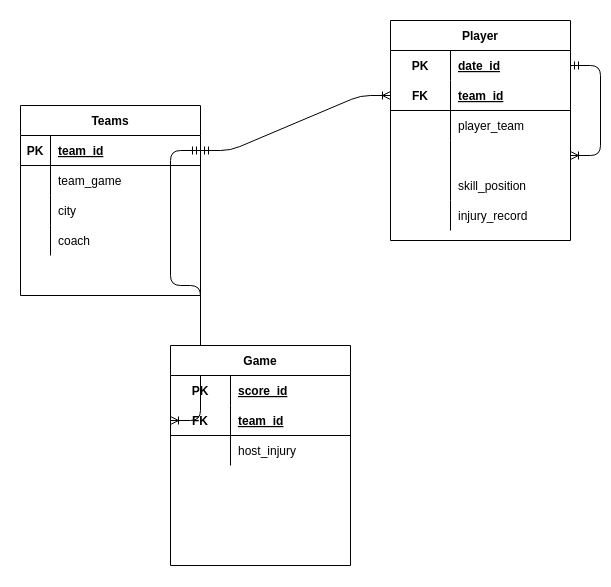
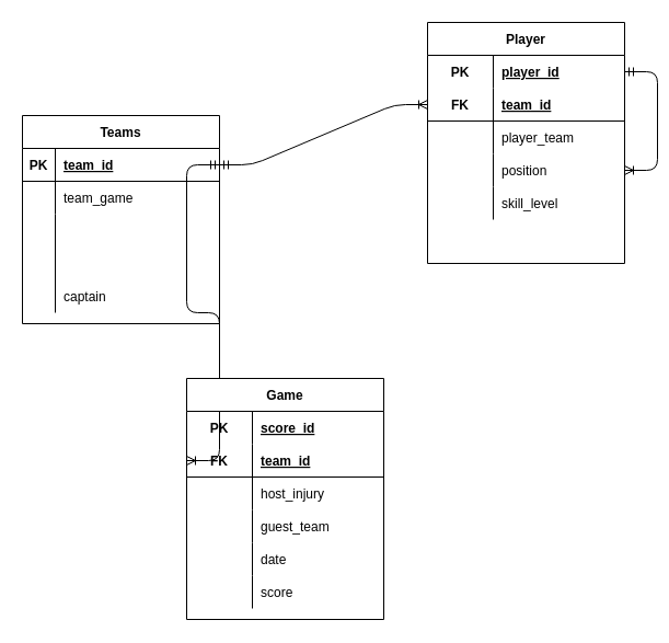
  <mxCell id="0" />
  <mxCell id="1" parent="0" />
  <mxCell id="2" value="Player" style="shape=table;startSize=30;container=1;collapsible=1;childLayout=tableLayout;fixedRows=1;rowLines=0;fontStyle=1;align=center;resizeLast=1;" parent="1" vertex="1"><mxGeometry x="390" y="20" width="180" height="220" as="geometry" /></mxCell>
  <mxCell id="3" value="" style="shape=partialRectangle;collapsible=0;dropTarget=0;pointerEvents=0;fillColor=none;top=0;left=0;bottom=0;right=0;points=[[0,0.5],[1,0.5]];portConstraint=eastwest;" parent="2" vertex="1"><mxGeometry y="30" width="180" height="30" as="geometry" /></mxCell>
  <mxCell id="4" value="PK" style="shape=partialRectangle;connectable=0;fillColor=none;top=0;left=0;bottom=0;right=0;fontStyle=1;overflow=hidden;" parent="3" vertex="1"><mxGeometry width="60" height="30" as="geometry" /></mxCell>
- <mxCell id="5" value="date_id" style="shape=partialRectangle;connectable=0;fillColor=none;top=0;left=0;bottom=0;right=0;align=left;spacingLeft=6;fontStyle=5;overflow=hidden;" parent="3" vertex="1"><mxGeometry x="60" width="120" height="30" as="geometry" /></mxCell>
+ <mxCell id="5" value="player_id" style="shape=partialRectangle;connectable=0;fillColor=none;top=0;left=0;bottom=0;right=0;align=left;spacingLeft=6;fontStyle=5;overflow=hidden;" parent="3" vertex="1"><mxGeometry x="60" width="120" height="30" as="geometry" /></mxCell>
  <mxCell id="6" value="" style="shape=partialRectangle;collapsible=0;dropTarget=0;pointerEvents=0;fillColor=none;top=0;left=0;bottom=1;right=0;points=[[0,0.5],[1,0.5]];portConstraint=eastwest;" parent="2" vertex="1"><mxGeometry y="60" width="180" height="30" as="geometry" /></mxCell>
  <mxCell id="7" value="FK" style="shape=partialRectangle;connectable=0;fillColor=none;top=0;left=0;bottom=0;right=0;fontStyle=1;overflow=hidden;" parent="6" vertex="1"><mxGeometry width="60" height="30" as="geometry" /></mxCell>
  <mxCell id="8" value="team_id" style="shape=partialRectangle;connectable=0;fillColor=none;top=0;left=0;bottom=0;right=0;align=left;spacingLeft=6;fontStyle=5;overflow=hidden;" parent="6" vertex="1"><mxGeometry x="60" width="120" height="30" as="geometry" /></mxCell>
  <mxCell id="9" value="" style="shape=partialRectangle;collapsible=0;dropTarget=0;pointerEvents=0;fillColor=none;top=0;left=0;bottom=0;right=0;points=[[0,0.5],[1,0.5]];portConstraint=eastwest;" parent="2" vertex="1"><mxGeometry y="90" width="180" height="30" as="geometry" /></mxCell>
  <mxCell id="10" value="" style="shape=partialRectangle;connectable=0;fillColor=none;top=0;left=0;bottom=0;right=0;editable=1;overflow=hidden;" parent="9" vertex="1"><mxGeometry width="60" height="30" as="geometry" /></mxCell>
  <mxCell id="11" value="player_team" style="shape=partialRectangle;connectable=0;fillColor=none;top=0;left=0;bottom=0;right=0;align=left;spacingLeft=6;overflow=hidden;" parent="9" vertex="1"><mxGeometry x="60" width="120" height="30" as="geometry" /></mxCell>
  <mxCell id="12" value="" style="shape=partialRectangle;collapsible=0;dropTarget=0;pointerEvents=0;fillColor=none;top=0;left=0;bottom=0;right=0;points=[[0,0.5],[1,0.5]];portConstraint=eastwest;" parent="2" vertex="1"><mxGeometry y="120" width="180" height="30" as="geometry" /></mxCell>
  <mxCell id="13" value="" style="shape=partialRectangle;connectable=0;fillColor=none;top=0;left=0;bottom=0;right=0;editable=1;overflow=hidden;" parent="12" vertex="1"><mxGeometry width="60" height="30" as="geometry" /></mxCell>
+ <mxCell id="14" value="position" style="shape=partialRectangle;connectable=0;fillColor=none;top=0;left=0;bottom=0;right=0;align=left;spacingLeft=6;overflow=hidden;" parent="12" vertex="1"><mxGeometry x="60" width="120" height="30" as="geometry" /></mxCell>
  <mxCell id="15" value="" style="shape=partialRectangle;collapsible=0;dropTarget=0;pointerEvents=0;fillColor=none;top=0;left=0;bottom=0;right=0;points=[[0,0.5],[1,0.5]];portConstraint=eastwest;" parent="2" vertex="1"><mxGeometry y="150" width="180" height="30" as="geometry" /></mxCell>
  <mxCell id="16" value="" style="shape=partialRectangle;connectable=0;fillColor=none;top=0;left=0;bottom=0;right=0;editable=1;overflow=hidden;" parent="15" vertex="1"><mxGeometry width="60" height="30" as="geometry" /></mxCell>
- <mxCell id="17" value="skill_position" style="shape=partialRectangle;connectable=0;fillColor=none;top=0;left=0;bottom=0;right=0;align=left;spacingLeft=6;overflow=hidden;" parent="15" vertex="1"><mxGeometry x="60" width="120" height="30" as="geometry" /></mxCell>
+ <mxCell id="17" value="skill_level" style="shape=partialRectangle;connectable=0;fillColor=none;top=0;left=0;bottom=0;right=0;align=left;spacingLeft=6;overflow=hidden;" parent="15" vertex="1"><mxGeometry x="60" width="120" height="30" as="geometry" /></mxCell>
  <mxCell id="18" value="" style="shape=partialRectangle;collapsible=0;dropTarget=0;pointerEvents=0;fillColor=none;top=0;left=0;bottom=0;right=0;points=[[0,0.5],[1,0.5]];portConstraint=eastwest;" parent="2" vertex="1"><mxGeometry y="180" width="180" height="30" as="geometry" /></mxCell>
  <mxCell id="19" value="" style="shape=partialRectangle;connectable=0;fillColor=none;top=0;left=0;bottom=0;right=0;editable=1;overflow=hidden;" parent="18" vertex="1"><mxGeometry width="60" height="30" as="geometry" /></mxCell>
- <mxCell id="20" value="injury_record" style="shape=partialRectangle;connectable=0;fillColor=none;top=0;left=0;bottom=0;right=0;align=left;spacingLeft=6;overflow=hidden;" parent="18" vertex="1"><mxGeometry x="60" width="120" height="30" as="geometry" /></mxCell>
  <mxCell id="21" value="" style="edgeStyle=entityRelationEdgeStyle;fontSize=12;html=1;endArrow=ERoneToMany;startArrow=ERmandOne;exitX=1;exitY=0.5;exitDx=0;exitDy=0;" parent="2" source="3" target="12" edge="1"><mxGeometry width="100" height="100" relative="1" as="geometry"><mxPoint x="230" y="215" as="sourcePoint" /><mxPoint x="330" y="115" as="targetPoint" /></mxGeometry></mxCell>
  <mxCell id="22" value="" style="edgeStyle=entityRelationEdgeStyle;fontSize=12;html=1;endArrow=ERoneToMany;startArrow=ERmandOne;exitX=1;exitY=0.5;exitDx=0;exitDy=0;entryX=0;entryY=0.5;entryDx=0;entryDy=0;" parent="1" source="24" target="6" edge="1"><mxGeometry width="100" height="100" relative="1" as="geometry"><mxPoint x="270" y="135" as="sourcePoint" /><mxPoint x="370" y="35" as="targetPoint" /></mxGeometry></mxCell>
  <mxCell id="23" value="Teams" style="shape=table;startSize=30;container=1;collapsible=1;childLayout=tableLayout;fixedRows=1;rowLines=0;fontStyle=1;align=center;resizeLast=1;" parent="1" vertex="1"><mxGeometry x="20" y="105" width="180" height="190" as="geometry" /></mxCell>
  <mxCell id="24" value="" style="shape=partialRectangle;collapsible=0;dropTarget=0;pointerEvents=0;fillColor=none;top=0;left=0;bottom=1;right=0;points=[[0,0.5],[1,0.5]];portConstraint=eastwest;" parent="23" vertex="1"><mxGeometry y="30" width="180" height="30" as="geometry" /></mxCell>
  <mxCell id="25" value="PK" style="shape=partialRectangle;connectable=0;fillColor=none;top=0;left=0;bottom=0;right=0;fontStyle=1;overflow=hidden;" parent="24" vertex="1"><mxGeometry width="30" height="30" as="geometry" /></mxCell>
  <mxCell id="26" value="team_id" style="shape=partialRectangle;connectable=0;fillColor=none;top=0;left=0;bottom=0;right=0;align=left;spacingLeft=6;fontStyle=5;overflow=hidden;" parent="24" vertex="1"><mxGeometry x="30" width="150" height="30" as="geometry" /></mxCell>
  <mxCell id="27" value="" style="shape=partialRectangle;collapsible=0;dropTarget=0;pointerEvents=0;fillColor=none;top=0;left=0;bottom=0;right=0;points=[[0,0.5],[1,0.5]];portConstraint=eastwest;" parent="23" vertex="1"><mxGeometry y="60" width="180" height="30" as="geometry" /></mxCell>
  <mxCell id="28" value="" style="shape=partialRectangle;connectable=0;fillColor=none;top=0;left=0;bottom=0;right=0;editable=1;overflow=hidden;" parent="27" vertex="1"><mxGeometry width="30" height="30" as="geometry" /></mxCell>
  <mxCell id="29" value="team_game" style="shape=partialRectangle;connectable=0;fillColor=none;top=0;left=0;bottom=0;right=0;align=left;spacingLeft=6;overflow=hidden;" parent="27" vertex="1"><mxGeometry x="30" width="150" height="30" as="geometry" /></mxCell>
  <mxCell id="30" value="" style="shape=partialRectangle;collapsible=0;dropTarget=0;pointerEvents=0;fillColor=none;top=0;left=0;bottom=0;right=0;points=[[0,0.5],[1,0.5]];portConstraint=eastwest;" parent="23" vertex="1"><mxGeometry y="90" width="180" height="30" as="geometry" /></mxCell>
  <mxCell id="31" value="" style="shape=partialRectangle;connectable=0;fillColor=none;top=0;left=0;bottom=0;right=0;editable=1;overflow=hidden;" parent="30" vertex="1"><mxGeometry width="30" height="30" as="geometry" /></mxCell>
- <mxCell id="32" value="city" style="shape=partialRectangle;connectable=0;fillColor=none;top=0;left=0;bottom=0;right=0;align=left;spacingLeft=6;overflow=hidden;" parent="30" vertex="1"><mxGeometry x="30" width="150" height="30" as="geometry" /></mxCell>
  <mxCell id="33" value="" style="shape=partialRectangle;collapsible=0;dropTarget=0;pointerEvents=0;fillColor=none;top=0;left=0;bottom=0;right=0;points=[[0,0.5],[1,0.5]];portConstraint=eastwest;" parent="23" vertex="1"><mxGeometry y="120" width="180" height="30" as="geometry" /></mxCell>
  <mxCell id="34" value="" style="shape=partialRectangle;connectable=0;fillColor=none;top=0;left=0;bottom=0;right=0;editable=1;overflow=hidden;" parent="33" vertex="1"><mxGeometry width="30" height="30" as="geometry" /></mxCell>
- <mxCell id="35" value="coach" style="shape=partialRectangle;connectable=0;fillColor=none;top=0;left=0;bottom=0;right=0;align=left;spacingLeft=6;overflow=hidden;" parent="33" vertex="1"><mxGeometry x="30" width="150" height="30" as="geometry" /></mxCell>
  <mxCell id="36" value="" style="shape=partialRectangle;collapsible=0;dropTarget=0;pointerEvents=0;fillColor=none;top=0;left=0;bottom=0;right=0;points=[[0,0.5],[1,0.5]];portConstraint=eastwest;" parent="23" vertex="1"><mxGeometry y="150" width="180" height="30" as="geometry" /></mxCell>
  <mxCell id="37" value="" style="shape=partialRectangle;connectable=0;fillColor=none;top=0;left=0;bottom=0;right=0;editable=1;overflow=hidden;" parent="36" vertex="1"><mxGeometry width="30" height="30" as="geometry" /></mxCell>
+ <mxCell id="38" value="captain" style="shape=partialRectangle;connectable=0;fillColor=none;top=0;left=0;bottom=0;right=0;align=left;spacingLeft=6;overflow=hidden;" parent="36" vertex="1"><mxGeometry x="30" width="150" height="30" as="geometry" /></mxCell>
  <mxCell id="39" value="" style="edgeStyle=entityRelationEdgeStyle;fontSize=12;html=1;endArrow=ERoneToMany;startArrow=ERmandOne;exitX=1;exitY=0.5;exitDx=0;exitDy=0;entryX=0;entryY=0.5;entryDx=0;entryDy=0;" parent="1" source="24" target="44" edge="1"><mxGeometry width="100" height="100" relative="1" as="geometry"><mxPoint x="200" y="435" as="sourcePoint" /><mxPoint x="300" y="335" as="targetPoint" /></mxGeometry></mxCell>
  <mxCell id="40" value="Game" style="shape=table;startSize=30;container=1;collapsible=1;childLayout=tableLayout;fixedRows=1;rowLines=0;fontStyle=1;align=center;resizeLast=1;" parent="1" vertex="1"><mxGeometry x="170" y="345" width="180" height="220" as="geometry" /></mxCell>
  <mxCell id="41" value="" style="shape=partialRectangle;collapsible=0;dropTarget=0;pointerEvents=0;fillColor=none;top=0;left=0;bottom=0;right=0;points=[[0,0.5],[1,0.5]];portConstraint=eastwest;" parent="40" vertex="1"><mxGeometry y="30" width="180" height="30" as="geometry" /></mxCell>
  <mxCell id="42" value="PK" style="shape=partialRectangle;connectable=0;fillColor=none;top=0;left=0;bottom=0;right=0;fontStyle=1;overflow=hidden;" parent="41" vertex="1"><mxGeometry width="60" height="30" as="geometry" /></mxCell>
  <mxCell id="43" value="score_id" style="shape=partialRectangle;connectable=0;fillColor=none;top=0;left=0;bottom=0;right=0;align=left;spacingLeft=6;fontStyle=5;overflow=hidden;" parent="41" vertex="1"><mxGeometry x="60" width="120" height="30" as="geometry" /></mxCell>
  <mxCell id="44" value="" style="shape=partialRectangle;collapsible=0;dropTarget=0;pointerEvents=0;fillColor=none;top=0;left=0;bottom=1;right=0;points=[[0,0.5],[1,0.5]];portConstraint=eastwest;" parent="40" vertex="1"><mxGeometry y="60" width="180" height="30" as="geometry" /></mxCell>
  <mxCell id="45" value="FK" style="shape=partialRectangle;connectable=0;fillColor=none;top=0;left=0;bottom=0;right=0;fontStyle=1;overflow=hidden;" parent="44" vertex="1"><mxGeometry width="60" height="30" as="geometry" /></mxCell>
  <mxCell id="46" value="team_id" style="shape=partialRectangle;connectable=0;fillColor=none;top=0;left=0;bottom=0;right=0;align=left;spacingLeft=6;fontStyle=5;overflow=hidden;" parent="44" vertex="1"><mxGeometry x="60" width="120" height="30" as="geometry" /></mxCell>
  <mxCell id="47" value="" style="shape=partialRectangle;collapsible=0;dropTarget=0;pointerEvents=0;fillColor=none;top=0;left=0;bottom=0;right=0;points=[[0,0.5],[1,0.5]];portConstraint=eastwest;" parent="40" vertex="1"><mxGeometry y="90" width="180" height="30" as="geometry" /></mxCell>
  <mxCell id="48" value="" style="shape=partialRectangle;connectable=0;fillColor=none;top=0;left=0;bottom=0;right=0;editable=1;overflow=hidden;" parent="47" vertex="1"><mxGeometry width="60" height="30" as="geometry" /></mxCell>
  <mxCell id="49" value="host_injury" style="shape=partialRectangle;connectable=0;fillColor=none;top=0;left=0;bottom=0;right=0;align=left;spacingLeft=6;overflow=hidden;" parent="47" vertex="1"><mxGeometry x="60" width="120" height="30" as="geometry" /></mxCell>
  <mxCell id="50" value="" style="shape=partialRectangle;collapsible=0;dropTarget=0;pointerEvents=0;fillColor=none;top=0;left=0;bottom=0;right=0;points=[[0,0.5],[1,0.5]];portConstraint=eastwest;" parent="40" vertex="1"><mxGeometry y="120" width="180" height="30" as="geometry" /></mxCell>
  <mxCell id="51" value="" style="shape=partialRectangle;connectable=0;fillColor=none;top=0;left=0;bottom=0;right=0;editable=1;overflow=hidden;" parent="50" vertex="1"><mxGeometry width="60" height="30" as="geometry" /></mxCell>
+ <mxCell id="52" value="guest_team" style="shape=partialRectangle;connectable=0;fillColor=none;top=0;left=0;bottom=0;right=0;align=left;spacingLeft=6;overflow=hidden;" parent="50" vertex="1"><mxGeometry x="60" width="120" height="30" as="geometry" /></mxCell>
  <mxCell id="53" value="" style="shape=partialRectangle;collapsible=0;dropTarget=0;pointerEvents=0;fillColor=none;top=0;left=0;bottom=0;right=0;points=[[0,0.5],[1,0.5]];portConstraint=eastwest;" parent="40" vertex="1"><mxGeometry y="150" width="180" height="30" as="geometry" /></mxCell>
  <mxCell id="54" value="" style="shape=partialRectangle;connectable=0;fillColor=none;top=0;left=0;bottom=0;right=0;editable=1;overflow=hidden;" parent="53" vertex="1"><mxGeometry width="60" height="30" as="geometry" /></mxCell>
+ <mxCell id="55" value="date" style="shape=partialRectangle;connectable=0;fillColor=none;top=0;left=0;bottom=0;right=0;align=left;spacingLeft=6;overflow=hidden;" parent="53" vertex="1"><mxGeometry x="60" width="120" height="30" as="geometry" /></mxCell>
  <mxCell id="56" value="" style="shape=partialRectangle;collapsible=0;dropTarget=0;pointerEvents=0;fillColor=none;top=0;left=0;bottom=0;right=0;points=[[0,0.5],[1,0.5]];portConstraint=eastwest;" parent="40" vertex="1"><mxGeometry y="180" width="180" height="30" as="geometry" /></mxCell>
  <mxCell id="57" value="" style="shape=partialRectangle;connectable=0;fillColor=none;top=0;left=0;bottom=0;right=0;editable=1;overflow=hidden;" parent="56" vertex="1"><mxGeometry width="60" height="30" as="geometry" /></mxCell>
+ <mxCell id="58" value="score" style="shape=partialRectangle;connectable=0;fillColor=none;top=0;left=0;bottom=0;right=0;align=left;spacingLeft=6;overflow=hidden;" parent="56" vertex="1"><mxGeometry x="60" width="120" height="30" as="geometry" /></mxCell>
